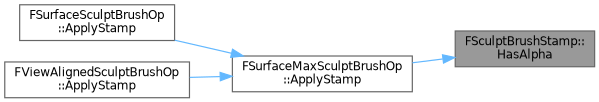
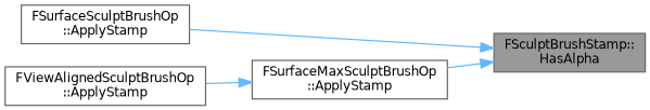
  digraph {
    rankdir=RL
    node [color=grey40 fillcolor=white fontname=Helvetica fontsize=10 shape=box style=filled]
    edge [color=steelblue1 dir=back fontname=Helvetica fontsize=10 labelfontname=Helvetica labelfontsize=10 style=solid]
    n1 [color=gray40 fillcolor=grey60 fontcolor=black height=0.2 label="FSculptBrushStamp::\lHasAlpha" width=0.4]
    n2 [height=0.2 label="FSurfaceMaxSculptBrushOp\l::ApplyStamp" width=0.4]
    n3 [height=0.2 label="FSurfaceSculptBrushOp\l::ApplyStamp" width=0.4]
    n4 [height=0.2 label="FViewAlignedSculptBrushOp\l::ApplyStamp" width=0.4]
    n1 -> n2
-   n2 -> n3
+   n1 -> n3
    n2 -> n4
  }
